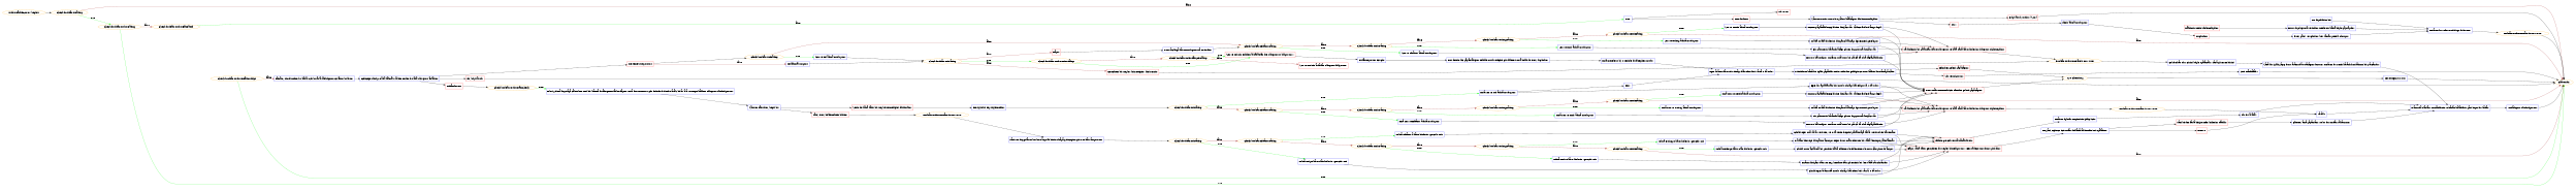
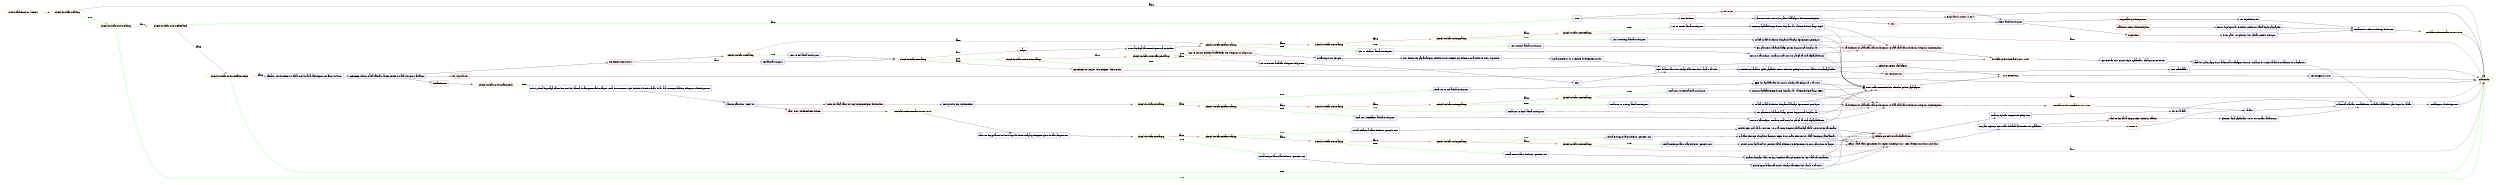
  digraph {
    rankdir=LR
    node [color=blue shape=box]
    "ArthurRank5Convo7 begins." [color=orange shape=""]
    n2 [color=orange label="Check boolean IsDating" shape=""]
    n3 [color=orange label="Check boolean ArthurDating" shape=""]
    "Chat ends." [color=orange shape=""]
    n5 [color=orange label="Check boolean ArthurHasDated" shape=""]
    n6 [label="Eee."]
    n7 [color=orange label="Check boolean ArthurRelationships" shape=""]
    n8 [color=red label="Eee derken?"]
    n9 [color=red label="Ah. Evet."]
    n10 [label="Tamam, şimdi neden bu kadar çok burada takıldığının cevabını buldum."]
    n11 [label="Sanırım senin uzun süre yalnız kalacağını düşünmemeliydim."]
    n12 [label="İkiniz adına mutluyum."]
    n13 [label="Geleceğe dönüp orada kalmak varken neden burada olduğunu anladım."]
    n14 [color=red label="Büyü artık, Arthur. [Son.]"]
    n15 [color=red label="Ah..."]
+   n16 [color=red label="Heyecanlı görünüyorsun."]
    n17 [color=red label="Üzgünüm?"]
    n18 [color=red label="Ah, büyü artık."]
    n19 [color=red label="Kıskandın mı?"]
    n20 [color=red label="Ne demek istiyorsun?"]
    n21 [label="Ne diyebilirim ki?"]
    n22 [label="Evet, yani. \"Üzgünüm\" her zaman yeterli olmuyor."]
    n23 [color=red label="Kalbimin sesini dinlemeliydim."]
    n24 [label="Bunu duyduğuma sevindim. Keşke en başta böyle yapsaydın."]
    n25 [color=orange label="Check boolean ArthurRainCheck" shape=""]
    n26 [color=orange label="Check boolean AoiDating" shape=""]
    n27 [label="Kıskanmalı mıyım?"]
    n28 [label="Umarım bu sefer mutluluğu bulursun."]
    n29 [label="İşleri yoluna koymaya çalışırken seni bir başına bıraktığımın farkındayım. Ama durumumuzu göz önünde bulundurarak, biraz ara vermeye hakkım olduğunu düşünüyorum."]
    n30 [label="Sen ve Aoi adına mutluyum."]
    n31 [color=orange label="Check boolean EleanorDating" shape=""]
    n32 [color=orange label="Boolean ArthurNoDate is now true." shape=""]
    n33 [label="Sanırım şaşırdım, hepsi bu."]
    n34 [color=orange label="Check boolean AoiDating" shape=""]
    n35 [label="Sen ve Eleanor adına mutluyum."]
    n36 [color=orange label="Check boolean AmirDating" shape=""]
    n37 [color=red label="Senin de bana karşı bir şey hissetmediğini düşündüm."]
    n38 [color=red label="Yani, evet, beklemekten bıktım."]
    n39 [color=orange label="Check boolean ArthurAoiBreakup" shape=""]
    n40 [color=red label="Hayır."]
    n41 [color=red label="Gerçekten bir şeyler *hissettiğim* kişi sensin."]
    n42 [label="Huzuru hak ediyor. Umarım ona bunu bir parça da olsa sağlayabilirsin."]
    n43 [label="Sen ve Amir adına mutluyum."]
    n44 [color=orange label="Check boolean QuincyDating" shape=""]
    n45 [label="Ben öyle bir şey söylemedim."]
    n46 [color=orange label="Boolean ArthurNoDate is now true." shape=""]
    n47 [color=red label="Sen ve Aoi'nin eskiden arkadaştan öte olduğunuzu biliyorum..."]
    n48 [color=orange label="Check boolean AoiBreakupBreakup" shape=""]
    n49 [label="Bunu açıklığa kavuşturduğumuza sevindim."]
    n50 [color=orange label="Boolean ArthurNoDate is now true." shape=""]
    n51 [color=red label="Bunu mahvetmemek için elimden geleni yapacağım."]
    n52 [color=red label="Ya ilişkimin bir yalandan ibaret olduğunu ve hala sana karşı hislerim olduğunu söyleseydim?"]
    n53 [label="Bir partnerin kazandıracağı güven duygusuna ihtiyacı var."]
    n54 [label="Sen ve Quincy adına mutluyum."]
    n55 [color=orange label="Check boolean LettieDating" shape=""]
    n56 [color=orange label="Check boolean AoiDating" shape=""]
    n57 [label="Yani sen duygularını herkese açıp ilk kimin oltaya geleceğine göre mi davranıyorsun?"]
    n58 [label="Kıskanmıyorum Gezgin."]
    n59 [color=red label="Sen ve Aoi'nin arkadaş olduğunu biliyorum."]
    n60 [label="Çok berbat olur. Birini böyle oyalamak - sana güvenen birini?"]
    n61 [color=orange label="+20 Chemistry" shape=""]
    n62 [label="Arada sırada birilerini dünyasına almayı öğrenmesi gerekiyor."]
    n63 [label="Sen ve Lettie adına mutluyum."]
    n64 [label="Ama sen ve Aoi adına mutluyum."]
    n65 [color=orange label="Check boolean EleanorDating" shape=""]
    n66 [color=orange label="Check boolean AoiDating" shape=""]
    n67 [label="Onu benim hiç yapamadığım şekilde mutlu ettiğini gördükten sonra belki de evet, üzgünüm."]
    n68 [label="Hm."]
    n69 [label="Sana bir iyilik yapıp bunu aramızda tutacağım dostum. Umarım bu senin karanlık mizahının bir parçasıdır."]
    n70 [label="Tek dileğim bu olur."]
    n71 [label="Acısını paylaşabileceği birine ihtiyacı var. Sadece fiziksel acıyı değil."]
    n72 [label="Eğer biz aptallardan biri mutlu olmayı hak ediyorsa, o da odur."]
    n73 [label="Ama sen ve Eleanor adına mutluyum."]
    n74 [color=orange label="Check boolean AmirDating" shape=""]
    n75 [label="Yoksa Aoi'ye karşı olan hislerin *gerçek* mi?"]
    n76 [color=orange label="Check boolean EleanorDating" shape=""]
    n77 [label="Ama mesele şu ki, o seninle birlikteyken mutlu."]
    n78 [label="Eğer aramızda mutlu olmayı hak eden biri varsa o da odur."]
    n79 [label="Aramızda olanları unutabilirsin. Arkadaş kalabiliriz yani hepsi bu kadar."]
    n80 [color=red label="Ya ilişkimin bir yalandan ibaret olduğunu ve hala sana karşı hislerim olduğunu söyleseydim?"]
    n81 [label="Huzuru hak ediyor. Umarım ona bunu bir parça da olsa sağlayabilirsin."]
    n82 [label="Ama sen ve Amir adına mutluyum."]
    n83 [color=orange label="Check boolean QuincyDating" shape=""]
    n84 [label="Çünkü eğer aramızda mutlu olmayı hak eden biri varsa, o da odur."]
    n85 [label="Yoksa Eleanor'a karşı hislerin *gerçek* mi?"]
    n86 [color=orange label="Check boolean AmirDating" shape=""]
    n87 [label="Mümkünse bana bir iyilik yapabilir misin? Elinden geldiğince onun kalbini kırmamaya çalış."]
    n88 [label="*Anladığını* düşünüyorum."]
    n89 [color=orange label="Boolean ArthurNoDate is now true." shape=""]
    n90 [label="Bir partnerin kazandıracağı güven duygusuna ihtiyacı var."]
    n91 [label="Ama sen ve Quincy adına mutluyum."]
    n92 [color=orange label="Check boolean LettieDating" shape=""]
    n93 [color=red label="Hayır, sana karşı gerçekten bir şeyler hissediyorum... Ben sadece umudumu yitirdim."]
    n94 [color=red label="İlişkim gerçek. Buna inanabilirsin."]
    n95 [label="Çünkü eğer ona zarar verirsen, ve o da senin beynini patlatmaya karar verirse ben karışmam."]
    n96 [label="Yoksa Amir'e karşı hislerin *gerçek* mi?"]
    n97 [color=orange label="Check boolean QuincyDating" shape=""]
    n98 [color=red label="Elimden geleni yapacağım."]
    n99 [color=red label="Söz vermiyorum."]
    n100 [label="Zavallı."]
    n101 [label="Arada sırada birilerini dünyasına almayı öğrenmesi gerekiyor."]
    n102 [label="Ama sen ve Lettie adına mutluyum."]
    n103 [label="Ne yani, eğlence için onları kullanarak kendini mi oyaladın?!"]
    n104 [label="Umarım öyledir. Hepimizin iyiliği için."]
    n105 [label="İnsanın ihtiyacı olan son şey, kendine olan güveninin bir kez daha sarsılmasıdır."]
    n106 [label="Yoksa Quincy'e karşı hislerin *gerçek* mi?"]
    n107 [color=orange label="Check boolean LettieDating" shape=""]
    n108 [label="Seni mankafalı..."]
    n109 [label="Acısını paylaşabileceği birine ihtiyacı var. Sadece fiziksel acıyı değil."]
    n110 [color=red label="Evet...?"]
    n111 [color=red label="Yani birden fazla kişiye sefer hislerim olabilir."]
    n112 [label="Ah. Bu arada.."]
    n113 [label="O adam kimseye dünyasını açmıyor. Eğer bunu mahvedersen bir daha kimseye yakınlaşmaz."]
    n114 [label="Yoksa Lettie'ye karşı olan hislerin *gerçek* mi?"]
    n115 [label="Elbette, ama yapamam. Ve bu durumdan rahatsızım."]
    n116 [label="Çünkü onun acılarına bir yenisini daha eklesen de eklemesen de onun canı yine de acıyor."]
    "ArthurRank5Convo7 begins." -> n2
    n2 -> n3 [color=green label=true]
    n2 -> "Chat ends." [color=brown label=false]
    n3 -> "Chat ends." [color=green label=true]
    n3 -> n5 [color=brown label=false]
    n5 -> n6 [color=green label=false]
+   n5 -> n7 [color=brown label=false]
    n6 -> n8
    n6 -> n9
    n7 -> "Chat ends." [color=green label=true]
    n7 -> n10 [color=brown label=false]
    n8 -> n11
+   n9 -> n12
    n10 -> n13
    n11 -> n14
    n11 -> n15
+   n12 -> n16
    n12 -> n17
    n13 -> n18
    n13 -> n19
    n13 -> n20
    n14 -> "Chat ends."
    n15 -> n12
+   n16 -> n21
    n17 -> n22
    n18 -> "Chat ends."
    n19 -> n25
    n20 -> n26
    n20 -> n27 [color=brown label=false]
    n21 -> n28
    n22 -> n28
    n23 -> n24
    n24 -> n28
    n25 -> n29 [color=green label=true]
    n26 -> n30 [color=green label=true]
    n26 -> n31 [color=brown label=false]
    n27 -> n34
    n28 -> n32
    n29 -> n33
    n30 -> n34
    n31 -> n35 [color=green label=true]
    n31 -> n36 [color=brown label=false]
    n32 -> "Chat ends."
    n33 -> n37
    n33 -> n38
    n34 -> n39 [color=green label=true]
    n34 -> n40 [color=brown label=false]
    n34 -> n41 [color=brown label=false]
    n35 -> n42
    n36 -> n43 [color=green label=true]
    n36 -> n44 [color=brown label=false]
    n37 -> n45
    n38 -> n46
    n39 -> n47 [color=green label=true]
    n39 -> n48 [color=brown label=false]
    n40 -> n49
    n41 -> n50
    n42 -> n51
    n42 -> n52
    n43 -> n53
    n44 -> n54 [color=green label=true]
    n44 -> n55 [color=brown label=false]
    n45 -> n56
    n46 -> n57
    n47 -> n58
    n48 -> n47 [color=green label=true]
    n48 -> n59 [color=brown label=false]
    n49 -> n31
    n50 -> n60
    n51 -> n61
    n52 -> n50
    n53 -> n51
    n53 -> n52
    n54 -> n62
    n55 -> "Chat ends." [color=brown label=false]
    n55 -> n63 [color=green label=true]
    n56 -> n64 [color=green label=true]
    n56 -> n65 [color=brown label=false]
    n57 -> n66
    n58 -> n67
-   n64 -> n68
+   n59 -> n68
    n60 -> n69
    n61 -> n70
    n62 -> n51
    n62 -> n52
    n63 -> n71
    n64 -> n72
    n65 -> n73 [color=green label=true]
    n65 -> n74 [color=brown label=false]
    n66 -> n75 [color=green label=true]
    n66 -> n76 [color=brown label=false]
    n67 -> n77
    n68 -> n78
    n69 -> n79
    n70 -> "Chat ends."
    n71 -> n51
    n71 -> n52
    n72 -> n51
    n72 -> n80
    n73 -> n81
    n74 -> n82 [color=green label=true]
    n74 -> n83 [color=brown label=false]
    n75 -> n84
    n76 -> n85 [color=green label=true]
    n76 -> n86 [color=brown label=false]
    n77 -> n78
    n78 -> n87
    n79 -> n88
    n80 -> n89
    n81 -> n51
    n81 -> n80
    n82 -> n90
    n83 -> n91 [color=green label=true]
    n83 -> n92 [color=brown label=false]
    n84 -> n93
    n84 -> n94
    n85 -> n95
    n86 -> n96 [color=green label=true]
    n86 -> n97 [color=brown label=false]
    n87 -> n98
    n87 -> n99
    n88 -> "Chat ends."
    n89 -> n100
    n90 -> n51
    n90 -> n80
    n91 -> n101
    n92 -> "Chat ends." [color=brown label=false]
    n92 -> n102 [color=green label=true]
    n93 -> n103
    n94 -> n104
    n95 -> n93
    n95 -> n94
    n96 -> n105
    n97 -> n106 [color=green label=true]
    n97 -> n107 [color=brown label=false]
    n98 -> n61
    n99 -> n108
    n100 -> n79
    n101 -> n51
    n101 -> n80
    n102 -> n109
    n103 -> n110
    n103 -> n111
    n104 -> n112
    n105 -> n93
    n105 -> n94
    n106 -> n113
    n107 -> "Chat ends." [color=brown label=false]
    n107 -> n114 [color=green label=true]
    n108 -> "Chat ends."
    n109 -> n51
    n109 -> n80
    n110 -> n100
    n111 -> n115
    n112 -> n79
    n113 -> n93
    n113 -> n94
    n114 -> n116
    n115 -> n79
    n116 -> n93
    n116 -> n94
  }
